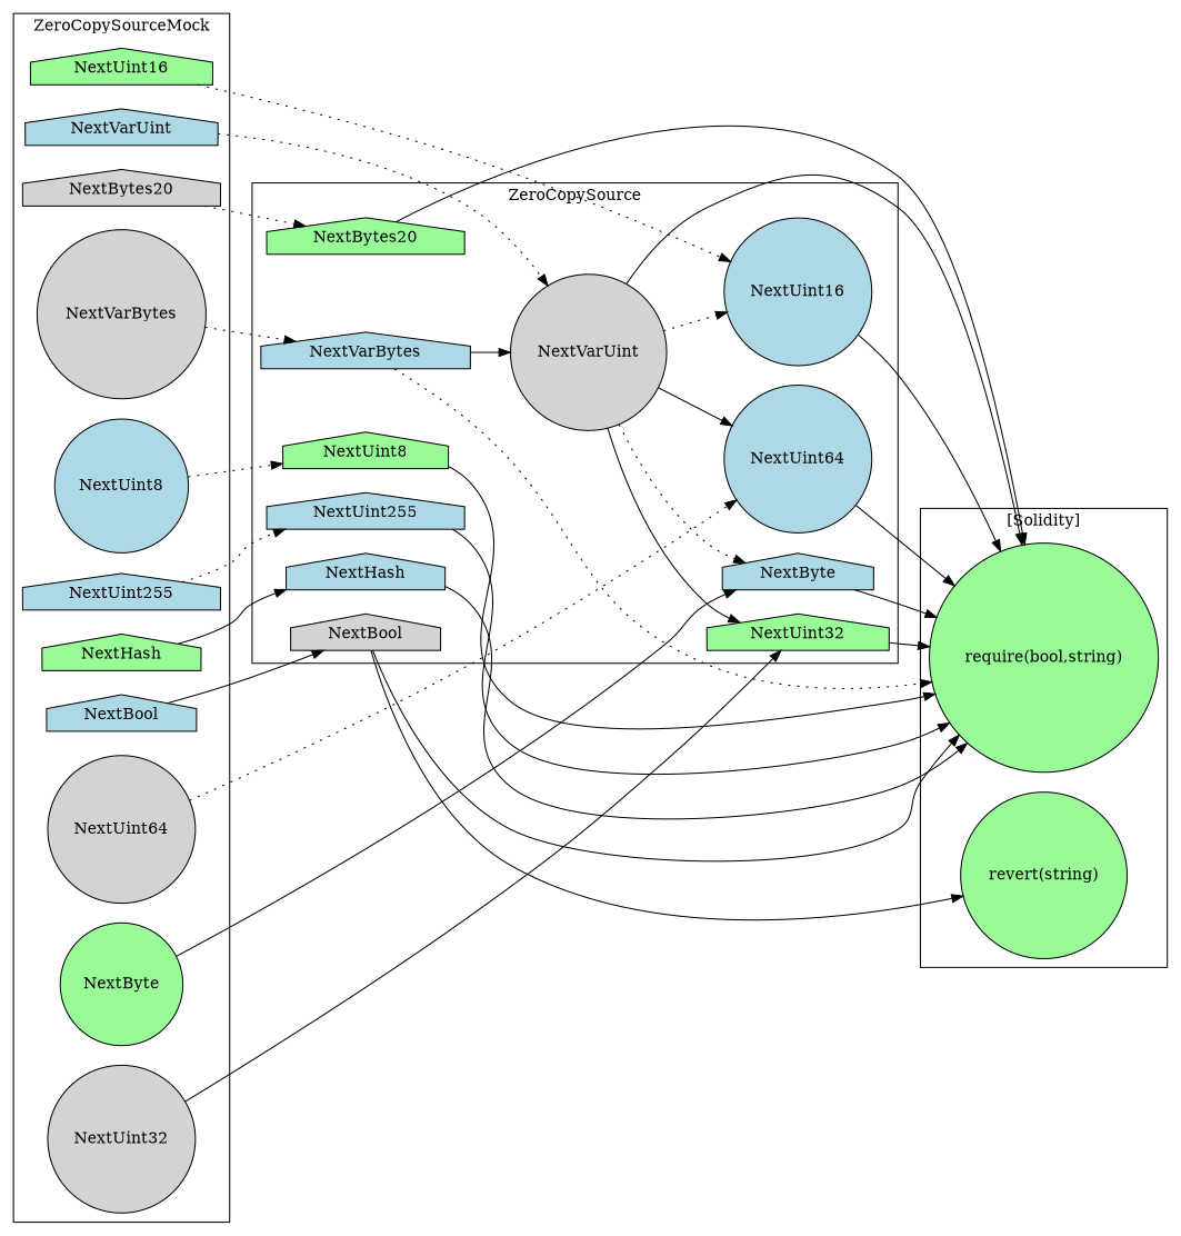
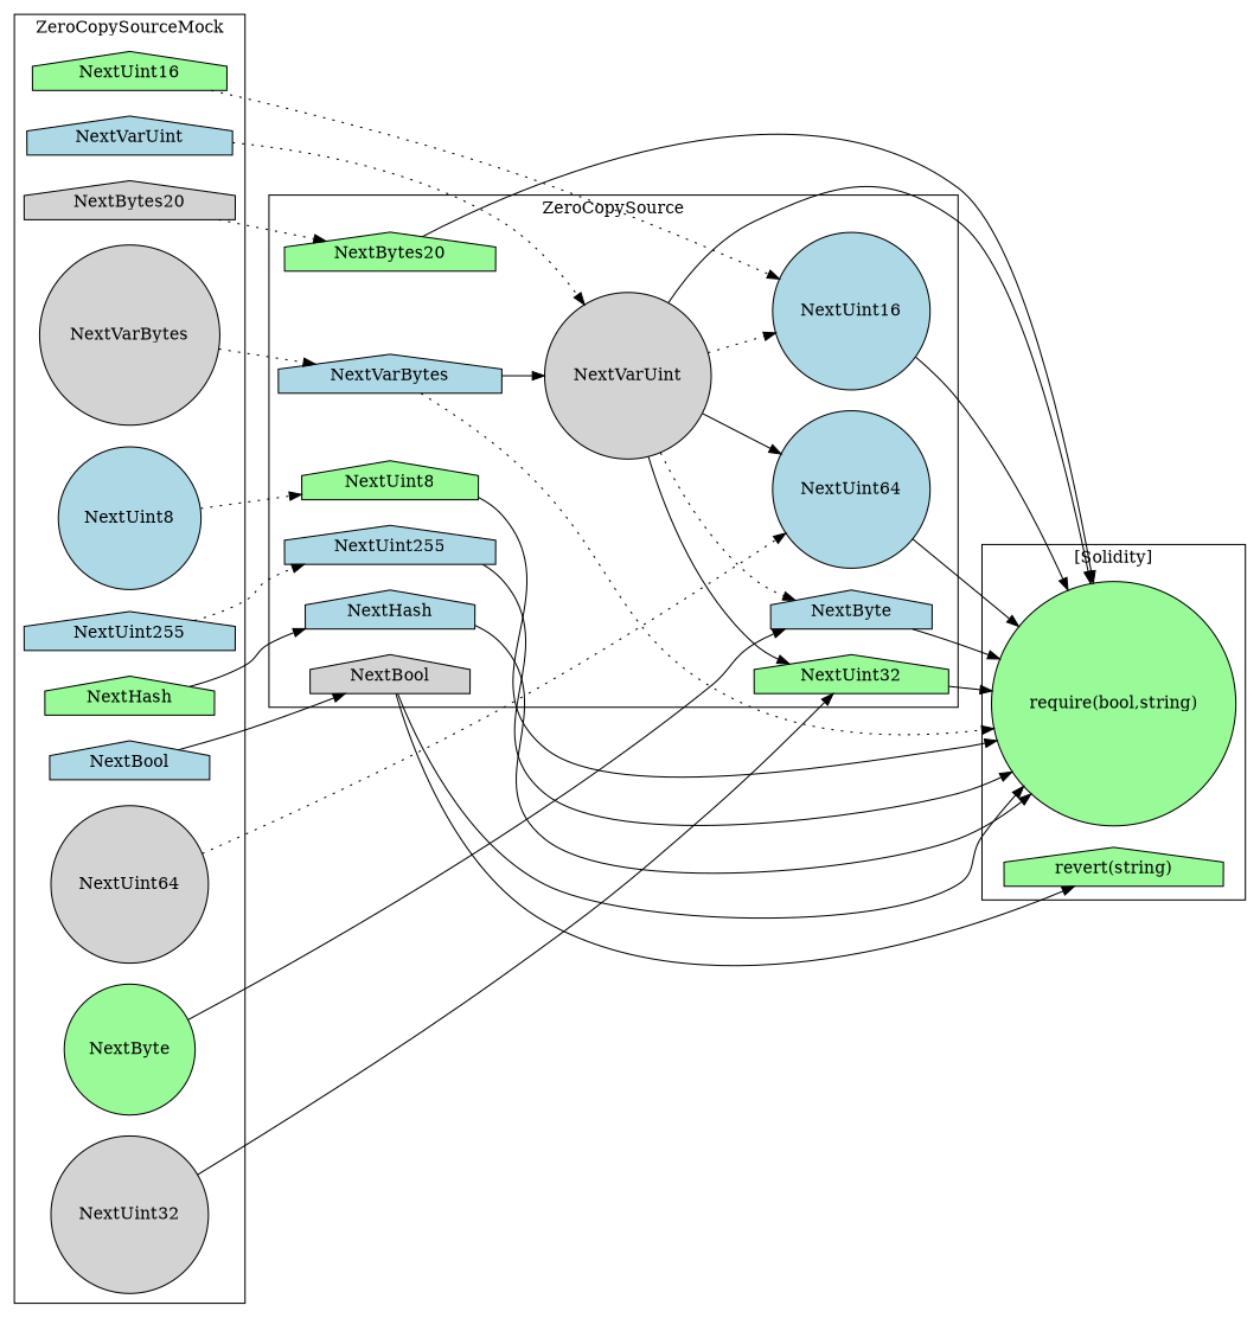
  strict digraph {
    rankdir=LR
    node [shape=house style=filled fillcolor=lightblue]
    edge [style=solid]
    n1 [label=NextUint16 fillcolor=palegreen]
    n2 [label=NextBool]
    n3 [label=NextVarUint]
    n4 [label=NextUint64 shape=circle fillcolor=lightgrey]
    n5 [label=NextUint8 shape=circle]
    n6 [label=NextByte shape=circle fillcolor=palegreen]
    n7 [label=NextUint32 shape=circle fillcolor=lightgrey]
    n8 [label=NextVarBytes shape=circle fillcolor=lightgrey]
    n9 [label=NextUint255]
    n10 [label=NextBytes20 fillcolor=lightgrey]
    n11 [label=NextHash fillcolor=palegreen]
    n12 [label=NextUint64 shape=circle]
    n13 [label=NextByte]
    n14 [label=NextUint255]
    n15 [label=NextVarUint shape=circle fillcolor=lightgrey]
    n16 [label=NextUint32 fillcolor=palegreen]
    n17 [label=NextUint16 shape=circle]
    n18 [label=NextVarBytes]
    n19 [label=NextUint8 fillcolor=palegreen]
    n20 [label=NextHash]
    n21 [label=NextBytes20 fillcolor=palegreen]
    n22 [label=NextBool fillcolor=lightgrey]
    "require(bool,string)" [shape=circle fillcolor=palegreen]
-   "revert(string)" [shape=circle fillcolor=palegreen]
+   "revert(string)" [fillcolor=palegreen]
    subgraph cluster_1 {
      label=ZeroCopySourceMock
      n1
      n2
      n3
      n4
      n5
      n6
      n7
      n8
      n9
      n10
      n11
    }
    subgraph cluster_2 {
      label=ZeroCopySource
      n12
      n13
      n14
      n15
      n16
      n17
      n18
      n19
      n20
      n21
      n22
    }
    subgraph cluster_3 {
      label="[Solidity]"
      "require(bool,string)"
      "revert(string)"
    }
    n1 -> n17 [style=dotted]
    n2 -> n22
    n3 -> n15 [style=dotted]
    n4 -> n12 [style=dotted]
    n5 -> n19 [style=dotted]
    n6 -> n13
    n7 -> n16
    n8 -> n18 [style=dotted]
    n9 -> n14 [style=dotted]
    n10 -> n21 [style=dotted]
    n11 -> n20
    n12 -> "require(bool,string)"
    n13 -> "require(bool,string)"
    n14 -> "require(bool,string)"
    n15 -> n12
    n15 -> n13 [style=dotted]
    n15 -> n16
    n15 -> n17 [style=dotted]
    n15 -> "require(bool,string)"
    n16 -> "require(bool,string)"
    n17 -> "require(bool,string)"
    n18 -> n15
    n18 -> "require(bool,string)" [style=dotted]
    n19 -> "require(bool,string)"
    n20 -> "require(bool,string)"
    n21 -> "require(bool,string)"
    n22 -> "require(bool,string)"
    n22 -> "revert(string)"
  }
